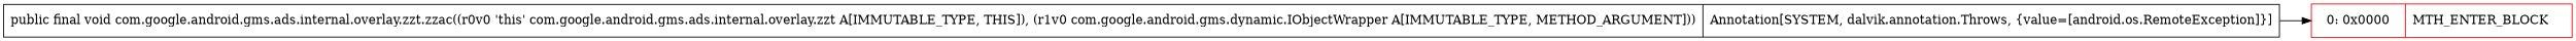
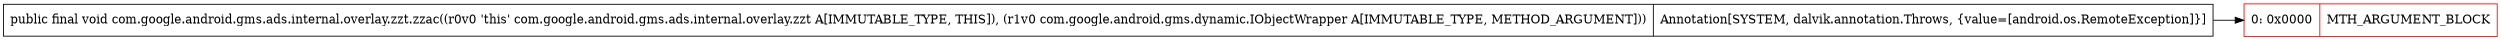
  digraph {
    rankdir=LR
    node [shape=record]
-   n1 [color=red label="{0\:\ 0x0000|MTH_ENTER_BLOCK\l}"]
+   n1 [color=red label="{0\:\ 0x0000|MTH_ARGUMENT_BLOCK\l}"]
    n2 [label="{public final void com.google.android.gms.ads.internal.overlay.zzt.zzac((r0v0 'this' com.google.android.gms.ads.internal.overlay.zzt A[IMMUTABLE_TYPE, THIS]), (r1v0 com.google.android.gms.dynamic.IObjectWrapper A[IMMUTABLE_TYPE, METHOD_ARGUMENT]))  | Annotation[SYSTEM, dalvik.annotation.Throws, \{value=[android.os.RemoteException]\}]\l}"]
    subgraph cluster_1 {
      label="R(0)"
    }
    n2 -> n1
  }
